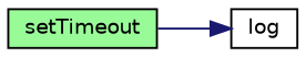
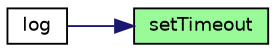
  digraph {
    rankdir=LR
    node [color=black fontname=Helvetica fontsize=10 shape=record style=filled]
    n1 [fillcolor=white fontcolor=black height=0.2 label=log width=0.4]
    n2 [fillcolor=palegreen height=0.2 label=setTimeout width=0.4]
-   n2 -> n1 [color=midnightblue fontname=Helvetica fontsize=10 labelfontname=Helvetica labelfontsize=10 style=solid]
+   n1 -> n2 [color=midnightblue fontname=Helvetica fontsize=10 labelfontname=Helvetica labelfontsize=10 style=solid]
  }
